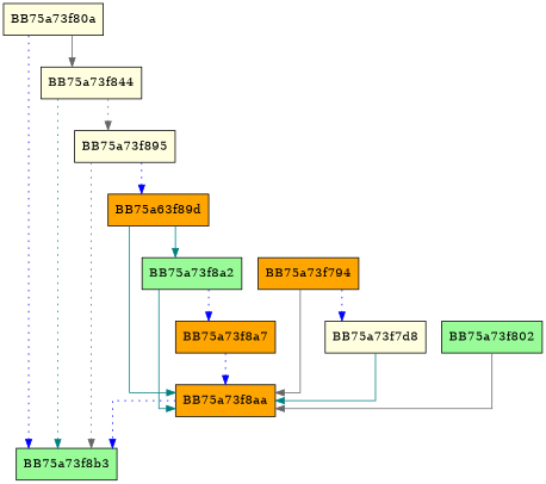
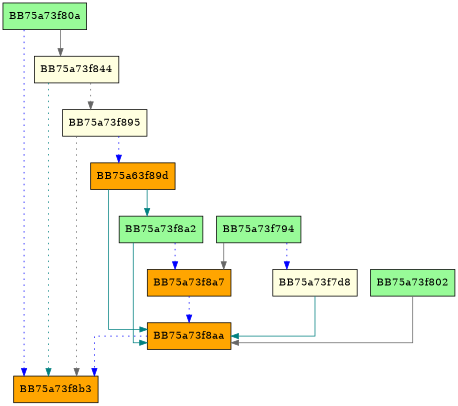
  digraph {
    splines=ortho
    node [fillcolor=palegreen shape=box style=filled]
    edge [color=blue style=dotted]
    BB75a73f8aa [fillcolor=orange]
-   BB75a73f794 [fillcolor=orange]
+   BB75a73f794
    BB75a73f7d8 [fillcolor=lightyellow]
-   BB75a73f8b3
-   BB75a73f80a [fillcolor=lightyellow]
+   BB75a73f8b3 [fillcolor=orange]
+   BB75a73f80a
    BB75a73f844 [fillcolor=lightyellow]
    BB75a73f802
    BB75a73f895 [fillcolor=lightyellow]
    n9 [fillcolor=orange label=BB75a63f89d]
    BB75a73f8a2
    BB75a73f8a7 [fillcolor=orange]
    BB75a73f8aa -> BB75a73f8b3
-   BB75a73f794 -> BB75a73f8aa [color=gray40 style=solid]
+   BB75a73f794 -> BB75a73f8a7 [color=gray40 style=solid]
    BB75a73f794 -> BB75a73f7d8
    BB75a73f7d8 -> BB75a73f8aa [color=teal style=solid]
    BB75a73f80a -> BB75a73f8b3
    BB75a73f80a -> BB75a73f844 [color=gray40 style=solid]
    BB75a73f844 -> BB75a73f8b3 [color=teal]
    BB75a73f844 -> BB75a73f895 [color=gray40]
    BB75a73f802 -> BB75a73f8aa [color=gray40 style=solid]
    BB75a73f895 -> BB75a73f8b3 [color=gray40]
    BB75a73f895 -> n9
    n9 -> BB75a73f8aa [color=teal style=solid]
    n9 -> BB75a73f8a2 [color=teal style=solid]
    BB75a73f8a2 -> BB75a73f8aa [color=teal style=solid]
    BB75a73f8a2 -> BB75a73f8a7
    BB75a73f8a7 -> BB75a73f8aa
  }
